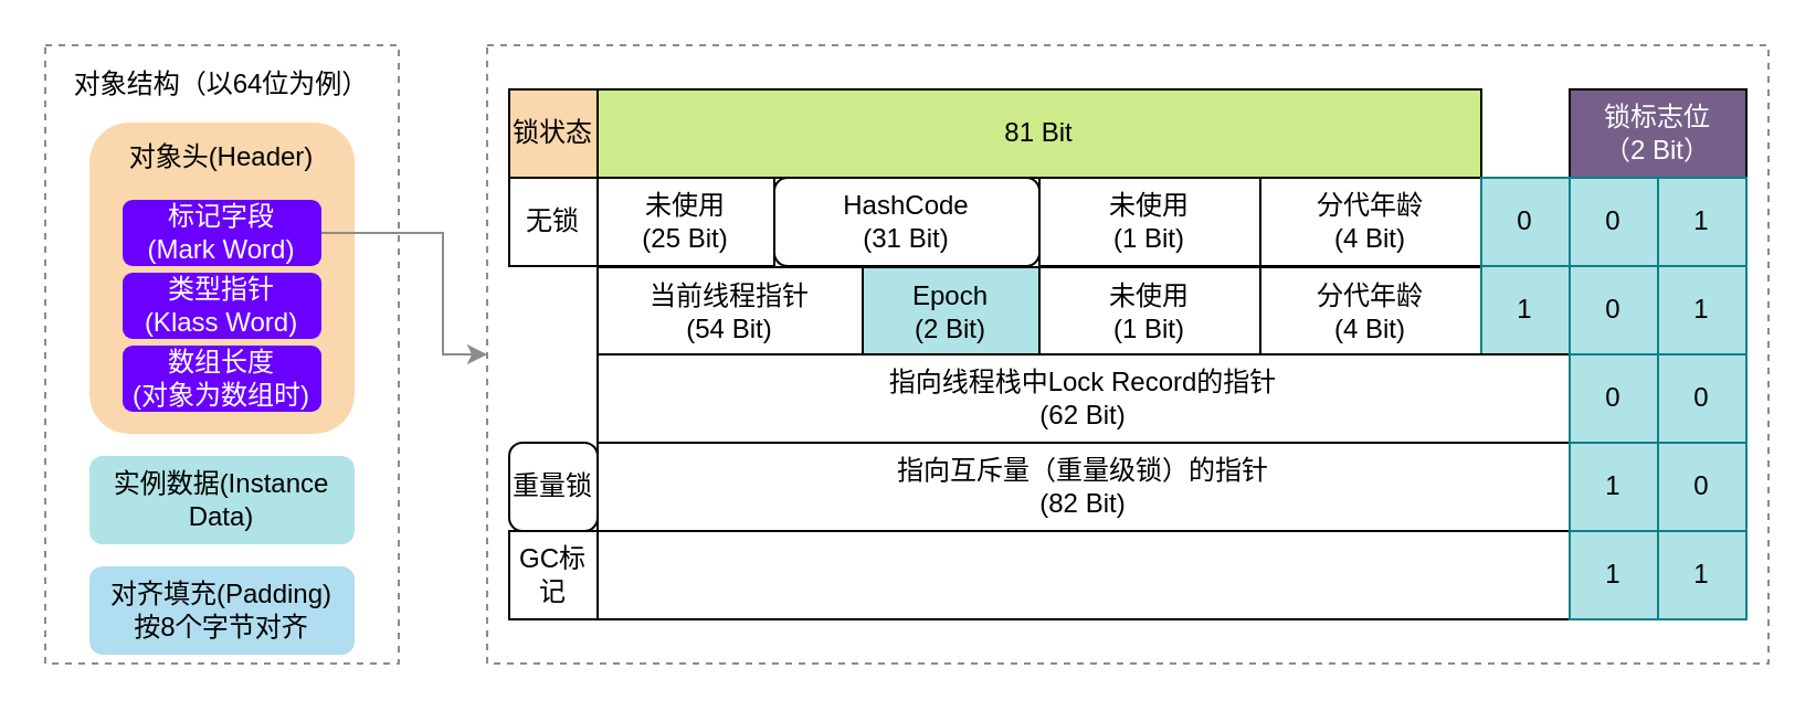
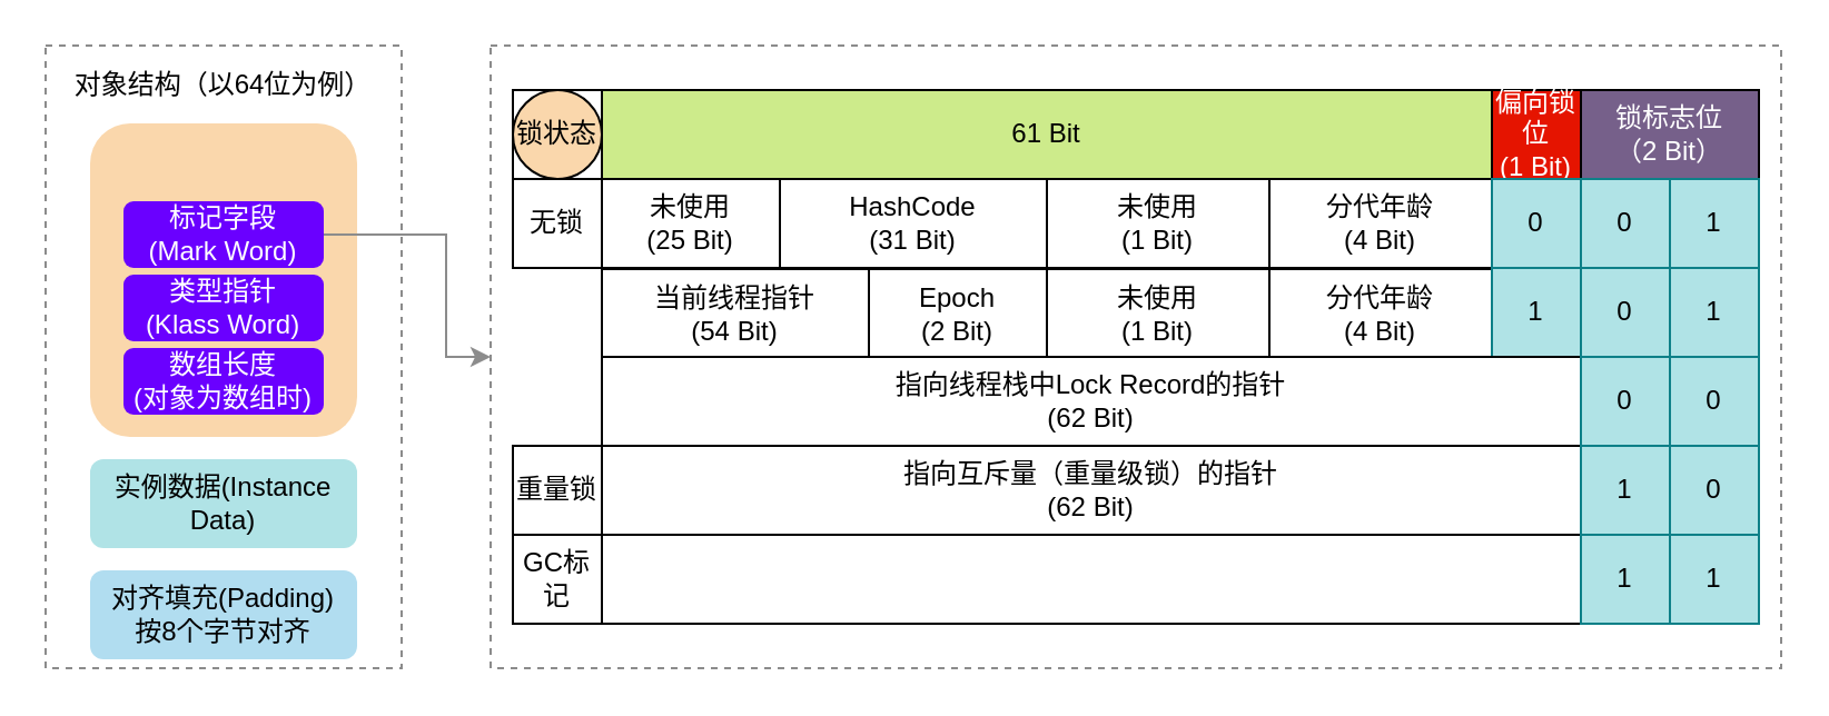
  <mxCell id="0" />
  <mxCell id="1" parent="0" />
  <mxCell id="2" value="" style="rounded=0;whiteSpace=wrap;html=1;dashed=1;strokeColor=#8C8C8C;" parent="1" vertex="1"><mxGeometry x="220" y="20" width="580" height="280" as="geometry" /></mxCell>
  <mxCell id="3" value="" style="rounded=0;whiteSpace=wrap;html=1;dashed=1;strokeColor=#8C8C8C;" parent="1" vertex="1"><mxGeometry x="20" y="20" width="160" height="280" as="geometry" /></mxCell>
  <mxCell id="4" value="" style="rounded=1;whiteSpace=wrap;html=1;strokeColor=none;fillColor=#fad7ac;" parent="1" vertex="1"><mxGeometry x="40" y="55" width="120" height="141" as="geometry" /></mxCell>
  <mxCell id="5" value="实例数据(Instance Data)" style="rounded=1;whiteSpace=wrap;html=1;fillColor=#b0e3e6;strokeColor=none;" parent="1" vertex="1"><mxGeometry x="40" y="206" width="120" height="40" as="geometry" /></mxCell>
  <mxCell id="6" value="对齐填充(Padding)&lt;br&gt;按8个字节对齐" style="rounded=1;whiteSpace=wrap;html=1;fillColor=#b1ddf0;strokeColor=none;" parent="1" vertex="1"><mxGeometry x="40" y="256" width="120" height="40" as="geometry" /></mxCell>
  <mxCell id="7" value="数组长度&lt;br&gt;(对象为数组时)" style="rounded=1;whiteSpace=wrap;html=1;fillColor=#6a00ff;strokeColor=none;fontColor=#ffffff;" parent="1" vertex="1"><mxGeometry x="55" y="156" width="90" height="30" as="geometry" /></mxCell>
  <mxCell id="8" value="类型指针&lt;br&gt;(Klass Word)" style="rounded=1;whiteSpace=wrap;html=1;fillColor=#6a00ff;strokeColor=none;fontColor=#ffffff;" parent="1" vertex="1"><mxGeometry x="55" y="123" width="90" height="30" as="geometry" /></mxCell>
  <mxCell id="9" style="edgeStyle=orthogonalEdgeStyle;rounded=0;orthogonalLoop=1;jettySize=auto;html=1;exitX=1;exitY=0.5;exitDx=0;exitDy=0;entryX=0;entryY=0.5;entryDx=0;entryDy=0;strokeColor=#8C8C8C;" parent="1" source="10" target="2" edge="1"><mxGeometry relative="1" as="geometry"><Array as="points"><mxPoint x="200" y="105" /><mxPoint x="200" y="160" /></Array></mxGeometry></mxCell>
  <mxCell id="10" value="标记字段&lt;br&gt;(Mark Word)" style="rounded=1;whiteSpace=wrap;html=1;fillColor=#6a00ff;strokeColor=none;fontColor=#ffffff;" parent="1" vertex="1"><mxGeometry x="55" y="90" width="90" height="30" as="geometry" /></mxCell>
- <mxCell id="11" value="对象头(Header)" style="rounded=1;whiteSpace=wrap;html=1;fillColor=none;strokeColor=none;" parent="1" vertex="1"><mxGeometry x="55" y="55.5" width="90" height="30" as="geometry" /></mxCell>
  <mxCell id="12" value="对象结构（以64位为例）" style="rounded=1;whiteSpace=wrap;html=1;fillColor=none;strokeColor=none;" parent="1" vertex="1"><mxGeometry x="30" y="26" width="140" height="24" as="geometry" /></mxCell>
  <mxCell id="13" value="" style="rounded=0;whiteSpace=wrap;html=1;" parent="1" vertex="1"><mxGeometry x="230" y="40" width="440" height="40" as="geometry" /></mxCell>
+ <mxCell id="14" value="偏向锁位&lt;br&gt;(1 Bit)" style="rounded=0;whiteSpace=wrap;html=1;fillColor=#e51400;fontColor=#ffffff;strokeColor=#000000;" parent="1" vertex="1"><mxGeometry x="670" y="40" width="40" height="40" as="geometry" /></mxCell>
  <mxCell id="15" value="锁标志位&lt;br&gt;（2 Bit）" style="rounded=0;whiteSpace=wrap;html=1;fillColor=#76608a;fontColor=#ffffff;strokeColor=default;" parent="1" vertex="1"><mxGeometry x="710" y="40" width="80" height="40" as="geometry" /></mxCell>
  <mxCell id="16" value="无锁" style="rounded=0;whiteSpace=wrap;html=1;" parent="1" vertex="1"><mxGeometry x="230" y="80" width="40" height="40" as="geometry" /></mxCell>
- <mxCell id="17" value="重量锁" style="whiteSpace=wrap;html=1;rounded=1;" parent="1" vertex="1"><mxGeometry x="230" y="200" width="40" height="40" as="geometry" /></mxCell>
+ <mxCell id="17" value="重量锁" style="rounded=0;whiteSpace=wrap;html=1;" parent="1" vertex="1"><mxGeometry x="230" y="200" width="40" height="40" as="geometry" /></mxCell>
  <mxCell id="18" value="GC标记" style="rounded=0;whiteSpace=wrap;html=1;" parent="1" vertex="1"><mxGeometry x="230" y="240" width="40" height="40" as="geometry" /></mxCell>
- <mxCell id="19" value="锁状态" style="rounded=0;whiteSpace=wrap;html=1;fillColor=#fad7ac;strokeColor=default;" parent="1" vertex="1"><mxGeometry x="230" y="40" width="40" height="40" as="geometry" /></mxCell>
- <mxCell id="20" value="81 Bit" style="rounded=0;whiteSpace=wrap;html=1;fillColor=#cdeb8b;strokeColor=default;" parent="1" vertex="1"><mxGeometry x="270" y="40" width="400" height="40" as="geometry" /></mxCell>
+ <mxCell id="19" value="锁状态" style="ellipse;whiteSpace=wrap;html=1;fillColor=#fad7ac;strokeColor=default;" parent="1" vertex="1"><mxGeometry x="230" y="40" width="40" height="40" as="geometry" /></mxCell>
+ <mxCell id="20" value="61 Bit" style="rounded=0;whiteSpace=wrap;html=1;fillColor=#cdeb8b;strokeColor=default;" parent="1" vertex="1"><mxGeometry x="270" y="40" width="400" height="40" as="geometry" /></mxCell>
  <mxCell id="21" value="未使用&lt;br&gt;(25 Bit)" style="rounded=0;whiteSpace=wrap;html=1;" parent="1" vertex="1"><mxGeometry x="270" y="80" width="80" height="40" as="geometry" /></mxCell>
- <mxCell id="22" value="HashCode&lt;br&gt;(31 Bit)" style="whiteSpace=wrap;html=1;rounded=1;" parent="1" vertex="1"><mxGeometry x="350" y="80" width="120" height="40" as="geometry" /></mxCell>
+ <mxCell id="22" value="HashCode&lt;br&gt;(31 Bit)" style="rounded=0;whiteSpace=wrap;html=1;" parent="1" vertex="1"><mxGeometry x="350" y="80" width="120" height="40" as="geometry" /></mxCell>
  <mxCell id="23" value="分代年龄&lt;br&gt;(4 Bit)" style="rounded=0;whiteSpace=wrap;html=1;" parent="1" vertex="1"><mxGeometry x="570" y="80" width="100" height="40" as="geometry" /></mxCell>
  <mxCell id="24" value="未使用&lt;br&gt;(1 Bit)" style="rounded=0;whiteSpace=wrap;html=1;" parent="1" vertex="1"><mxGeometry x="470" y="80" width="100" height="40" as="geometry" /></mxCell>
  <mxCell id="25" value="当前线程指针&lt;br&gt;(54 Bit)" style="rounded=0;whiteSpace=wrap;html=1;" parent="1" vertex="1"><mxGeometry x="270" y="120.5" width="120" height="40" as="geometry" /></mxCell>
- <mxCell id="26" value="Epoch&lt;br&gt;(2 Bit)" style="rounded=0;whiteSpace=wrap;html=1;fillColor=#b0e3e6;" parent="1" vertex="1"><mxGeometry x="390" y="120.5" width="80" height="40" as="geometry" /></mxCell>
+ <mxCell id="26" value="Epoch&lt;br&gt;(2 Bit)" style="rounded=0;whiteSpace=wrap;html=1;" parent="1" vertex="1"><mxGeometry x="390" y="120.5" width="80" height="40" as="geometry" /></mxCell>
  <mxCell id="27" value="分代年龄&lt;br&gt;(4 Bit)" style="rounded=0;whiteSpace=wrap;html=1;" parent="1" vertex="1"><mxGeometry x="570" y="120.5" width="100" height="40" as="geometry" /></mxCell>
  <mxCell id="28" value="未使用&lt;br&gt;(1 Bit)" style="rounded=0;whiteSpace=wrap;html=1;" parent="1" vertex="1"><mxGeometry x="470" y="120.5" width="100" height="40" as="geometry" /></mxCell>
  <mxCell id="29" value="0" style="rounded=0;whiteSpace=wrap;html=1;fillColor=#b0e3e6;strokeColor=#0e8088;" parent="1" vertex="1"><mxGeometry x="670" y="80" width="40" height="40" as="geometry" /></mxCell>
  <mxCell id="30" value="1" style="rounded=0;whiteSpace=wrap;html=1;fillColor=#b0e3e6;strokeColor=#0e8088;" parent="1" vertex="1"><mxGeometry x="670" y="120" width="40" height="40" as="geometry" /></mxCell>
  <mxCell id="31" value="0" style="rounded=0;whiteSpace=wrap;html=1;fillColor=#b0e3e6;strokeColor=#0e8088;" parent="1" vertex="1"><mxGeometry x="710" y="80" width="40" height="40.5" as="geometry" /></mxCell>
  <mxCell id="32" value="0" style="rounded=0;whiteSpace=wrap;html=1;fillColor=#b0e3e6;strokeColor=#0e8088;" parent="1" vertex="1"><mxGeometry x="710" y="120" width="40" height="40" as="geometry" /></mxCell>
  <mxCell id="33" value="指向线程栈中Lock Record的指针&lt;br&gt;(62 Bit)" style="rounded=0;whiteSpace=wrap;html=1;" parent="1" vertex="1"><mxGeometry x="270" y="160" width="440" height="40" as="geometry" /></mxCell>
- <mxCell id="34" value="指向互斥量（重量级锁）的指针&lt;br&gt;(82 Bit)" style="rounded=0;whiteSpace=wrap;html=1;" parent="1" vertex="1"><mxGeometry x="270" y="200" width="440" height="40" as="geometry" /></mxCell>
+ <mxCell id="34" value="指向互斥量（重量级锁）的指针&lt;br&gt;(62 Bit)" style="rounded=0;whiteSpace=wrap;html=1;" parent="1" vertex="1"><mxGeometry x="270" y="200" width="440" height="40" as="geometry" /></mxCell>
  <mxCell id="35" value="" style="rounded=0;whiteSpace=wrap;html=1;" parent="1" vertex="1"><mxGeometry x="270" y="240" width="440" height="40" as="geometry" /></mxCell>
  <mxCell id="36" value="1" style="rounded=0;whiteSpace=wrap;html=1;fillColor=#b0e3e6;strokeColor=#0e8088;" parent="1" vertex="1"><mxGeometry x="750" y="80" width="40" height="40.5" as="geometry" /></mxCell>
  <mxCell id="37" value="1" style="rounded=0;whiteSpace=wrap;html=1;fillColor=#b0e3e6;strokeColor=#0e8088;" parent="1" vertex="1"><mxGeometry x="750" y="120" width="40" height="40" as="geometry" /></mxCell>
  <mxCell id="38" value="0" style="rounded=0;whiteSpace=wrap;html=1;fillColor=#b0e3e6;strokeColor=#0e8088;" parent="1" vertex="1"><mxGeometry x="710" y="160" width="40" height="40" as="geometry" /></mxCell>
  <mxCell id="39" value="0" style="rounded=0;whiteSpace=wrap;html=1;fillColor=#b0e3e6;strokeColor=#0e8088;" parent="1" vertex="1"><mxGeometry x="750" y="160" width="40" height="40" as="geometry" /></mxCell>
  <mxCell id="40" value="1" style="rounded=0;whiteSpace=wrap;html=1;fillColor=#b0e3e6;strokeColor=#0e8088;" parent="1" vertex="1"><mxGeometry x="710" y="200" width="40" height="40" as="geometry" /></mxCell>
  <mxCell id="41" value="0" style="rounded=0;whiteSpace=wrap;html=1;fillColor=#b0e3e6;strokeColor=#0e8088;" parent="1" vertex="1"><mxGeometry x="750" y="200" width="40" height="40" as="geometry" /></mxCell>
  <mxCell id="42" value="1" style="rounded=0;whiteSpace=wrap;html=1;fillColor=#b0e3e6;strokeColor=#0e8088;" parent="1" vertex="1"><mxGeometry x="710" y="240" width="40" height="40" as="geometry" /></mxCell>
  <mxCell id="43" value="1" style="rounded=0;whiteSpace=wrap;html=1;fillColor=#b0e3e6;strokeColor=#0e8088;" parent="1" vertex="1"><mxGeometry x="750" y="240" width="40" height="40" as="geometry" /></mxCell>
